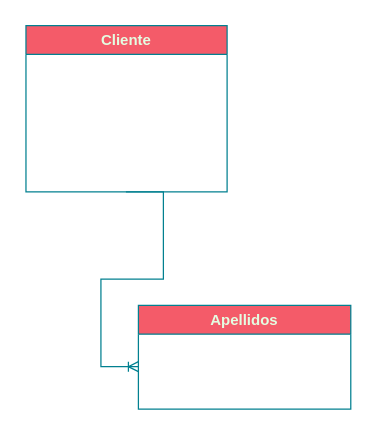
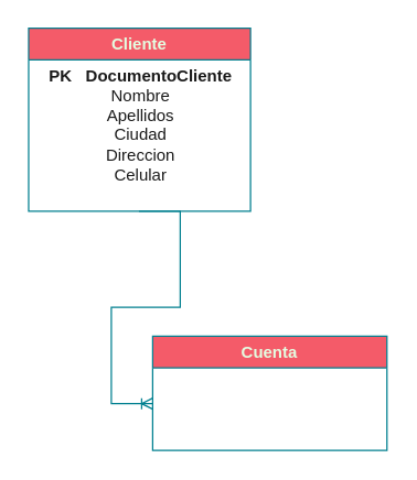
  <mxCell id="0" />
  <mxCell id="1" parent="0" />
  <mxCell id="2" value="Cliente" style="swimlane;whiteSpace=wrap;html=1;labelBackgroundColor=none;fillColor=#F45B69;strokeColor=#028090;fontColor=#E4FDE1;" vertex="1" parent="1"><mxGeometry x="20" y="20" width="161" height="133" as="geometry" /></mxCell>
+ <mxCell id="3" value="&lt;b&gt;&lt;font style=&quot;color: rgb(26, 26, 26);&quot;&gt;PK&lt;span style=&quot;white-space: pre;&quot;&gt;&#09;&lt;/span&gt;DocumentoCliente&lt;/font&gt;&lt;/b&gt;&lt;div&gt;&lt;font style=&quot;color: rgb(26, 26, 26);&quot;&gt;Nombre&lt;/font&gt;&lt;/div&gt;&lt;div&gt;&lt;font style=&quot;color: rgb(26, 26, 26);&quot;&gt;Apellidos&lt;/font&gt;&lt;/div&gt;&lt;div&gt;&lt;font style=&quot;color: rgb(26, 26, 26);&quot;&gt;Ciudad&lt;/font&gt;&lt;/div&gt;&lt;div&gt;&lt;font style=&quot;color: rgb(26, 26, 26);&quot;&gt;Direccion&lt;/font&gt;&lt;/div&gt;&lt;div&gt;&lt;font style=&quot;color: rgb(26, 26, 26);&quot;&gt;Celular&lt;/font&gt;&lt;/div&gt;&lt;div&gt;&lt;br&gt;&lt;/div&gt;" style="text;html=1;align=center;verticalAlign=middle;resizable=0;points=[];autosize=1;strokeColor=none;fillColor=none;labelBackgroundColor=none;fontColor=#E4FDE1;" vertex="1" parent="2"><mxGeometry x="1" y="23" width="160" height="110" as="geometry" /></mxCell>
  <mxCell id="4" value="" style="edgeStyle=entityRelationEdgeStyle;fontSize=12;html=1;endArrow=ERoneToMany;rounded=0;labelBackgroundColor=none;strokeColor=#028090;fontColor=default;" edge="1" parent="2"><mxGeometry width="100" height="100" relative="1" as="geometry"><mxPoint x="80" y="133" as="sourcePoint" /><mxPoint x="90" y="273" as="targetPoint" /></mxGeometry></mxCell>
- <mxCell id="5" value="Apellidos" style="swimlane;whiteSpace=wrap;html=1;labelBackgroundColor=none;fillColor=#F45B69;strokeColor=#028090;fontColor=#E4FDE1;" vertex="1" parent="1"><mxGeometry x="110" y="244" width="170" height="83" as="geometry" /></mxCell>
+ <mxCell id="5" value="Cuenta" style="swimlane;whiteSpace=wrap;html=1;labelBackgroundColor=none;fillColor=#F45B69;strokeColor=#028090;fontColor=#E4FDE1;" vertex="1" parent="1"><mxGeometry x="110" y="244" width="170" height="83" as="geometry" /></mxCell>
